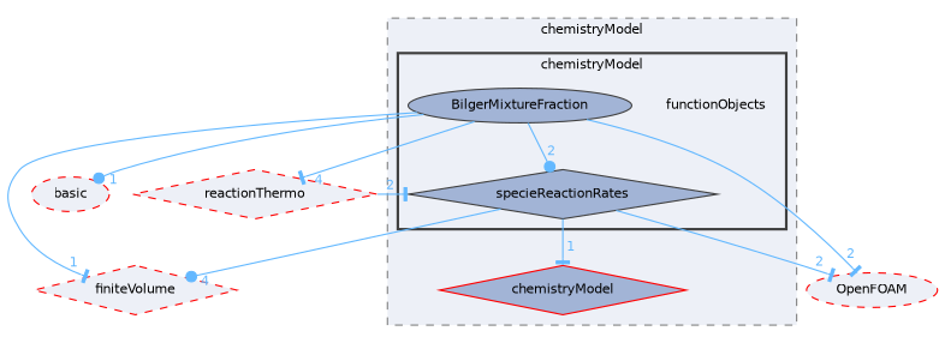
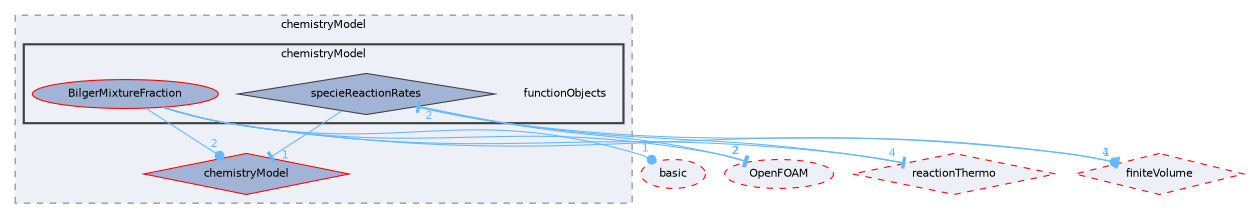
  digraph {
    compound=true
    node [fontname=Helvetica fontsize=10 shape=diamond color=red fillcolor="#edf0f7" style="filled,dashed"]
    edge [arrowhead=tee color=steelblue1 fontcolor=steelblue1 fontname=Helvetica fontsize=10 headlabel=2 labeldistance=1.5 labelfontname=Helvetica labelfontsize=10]
    n1 [height=0.2 label=functionObjects shape=plaintext width=0.4 color="" fillcolor="" style=""]
-   n2 [color=grey25 fillcolor="#a2b4d6" height=0.2 label=BilgerMixtureFraction shape=ellipse style=filled width=0.4]
+   n2 [fillcolor="#a2b4d6" height=0.2 label=BilgerMixtureFraction shape=ellipse style=filled width=0.4]
    n3 [color=grey25 fillcolor="#a2b4d6" height=0.2 label=specieReactionRates style=filled width=0.4]
    n4 [fillcolor="#a2b4d6" height=0.2 label=chemistryModel style=filled width=0.4]
    n5 [height=0.2 label=basic shape=ellipse width=0.4]
    n6 [height=0.2 label=reactionThermo width=0.4]
    n7 [height=0.2 label=finiteVolume width=0.4]
    n8 [height=0.2 label=OpenFOAM shape=ellipse width=0.4]
    subgraph cluster_1 {
      bgcolor="#edf0f7"
      fontname=Helvetica
      fontsize=10
      label=chemistryModel
      pencolor=grey50
      style="filled,dashed"
      n4
      subgraph cluster_2 {
        bgcolor="#edf0f7"
        fontname=Helvetica
        fontsize=10
        label=chemistryModel
        pencolor=grey25
        style="filled,bold"
        n1
        n2
        n3
      }
    }
-   n2 -> n3 [arrowhead=dot]
+   n2 -> n4 [arrowhead=dot]
    n2 -> n5 [arrowhead=dot headlabel=1]
    n2 -> n6 [headlabel=4]
    n2 -> n7 [headlabel=1]
    n2 -> n8
    n3 -> n4 [headlabel=1]
    n3 -> n7 [arrowhead=dot headlabel=4]
    n3 -> n8
    n6 -> n3
  }
